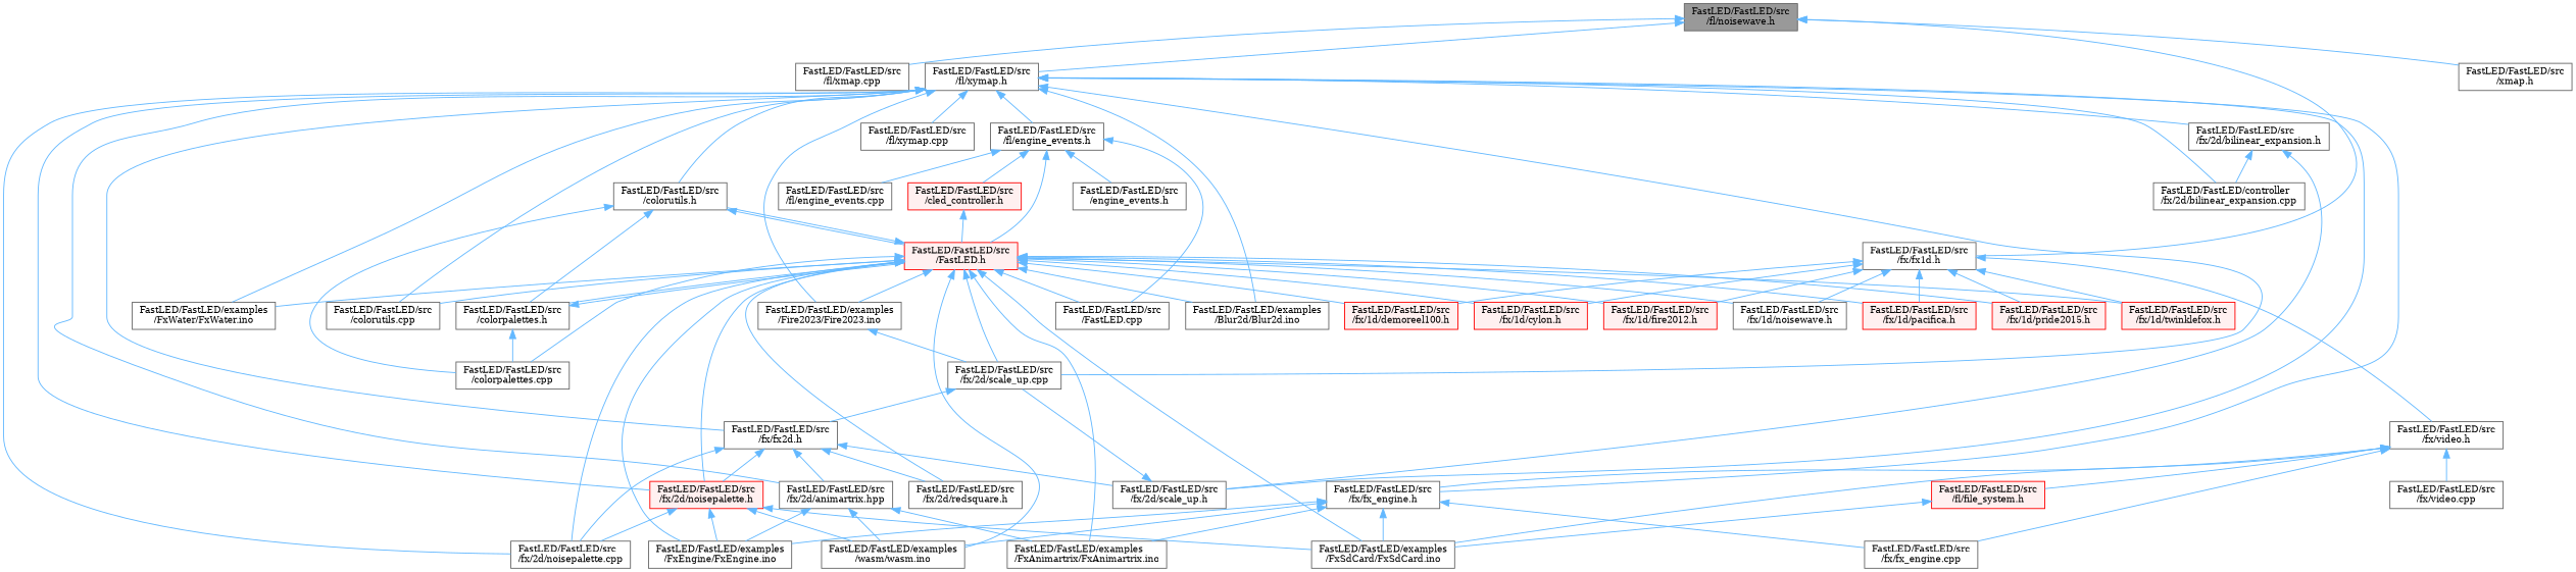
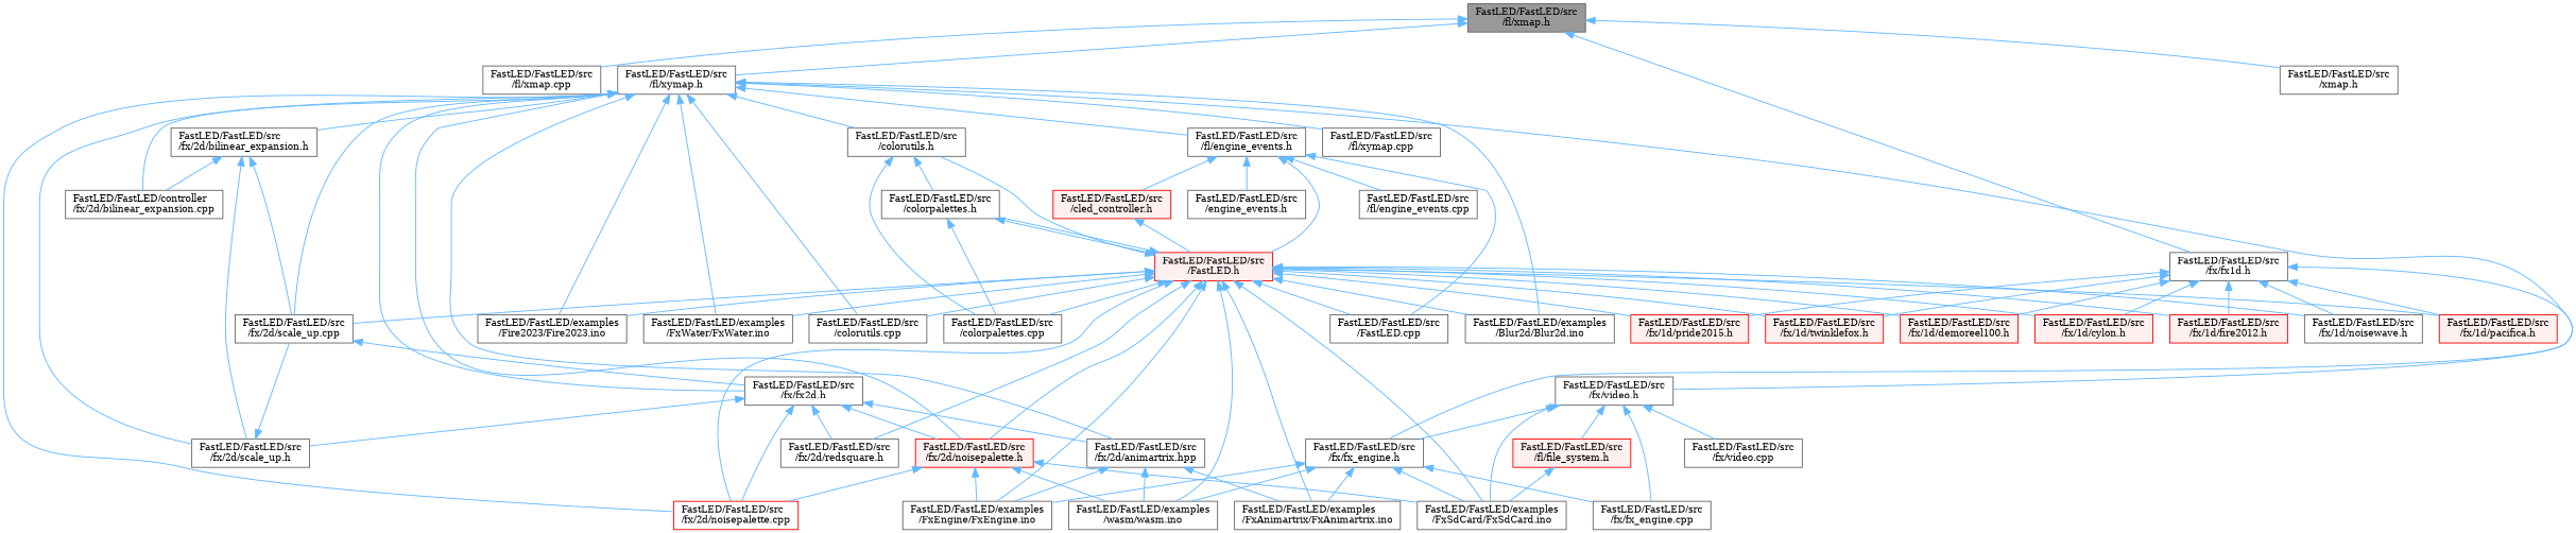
  digraph {
    fontname="DejaVu Serif"
    node [color=grey40 fillcolor=white fontname="DejaVu Serif" fontsize=10 shape=box style=filled]
    edge [color=steelblue1 dir=back fontname="DejaVu Serif" fontsize=10 labelfontname=Helvetica labelfontsize=10 style=solid]
-   n1 [color=gray40 fillcolor=grey60 fontcolor=black height=0.2 label="FastLED/FastLED/src\l/fl/noisewave.h" width=0.4]
+   n1 [color=gray40 fillcolor=grey60 fontcolor=black height=0.2 label="FastLED/FastLED/src\l/fl/xmap.h" width=0.4]
    n2 [height=0.2 label="FastLED/FastLED/src\l/fl/xmap.cpp" width=0.4]
    n3 [height=0.2 label="FastLED/FastLED/src\l/fl/xymap.h" width=0.4]
    n4 [height=0.2 label="FastLED/FastLED/src\l/fx/fx1d.h" width=0.4]
    n5 [height=0.2 label="FastLED/FastLED/src\l/xmap.h" width=0.4]
    n6 [height=0.2 label="FastLED/FastLED/examples\l/Blur2d/Blur2d.ino" width=0.4]
    n7 [height=0.2 label="FastLED/FastLED/examples\l/Fire2023/Fire2023.ino" width=0.4]
    n8 [height=0.2 label="FastLED/FastLED/examples\l/FxWater/FxWater.ino" width=0.4]
    n9 [height=0.2 label="FastLED/FastLED/src\l/colorutils.cpp" width=0.4]
    n10 [height=0.2 label="FastLED/FastLED/src\l/colorutils.h" width=0.4]
-   n11 [height=0.2 label="FastLED/FastLED/src\l/fx/2d/noisepalette.cpp" width=0.4]
+   n11 [color=red height=0.2 label="FastLED/FastLED/src\l/fx/2d/noisepalette.cpp" width=0.4]
    n12 [color=red fillcolor="#FFF0F0" height=0.2 label="FastLED/FastLED/src\l/fx/2d/noisepalette.h" width=0.4]
    n13 [height=0.2 label="FastLED/FastLED/src\l/fx/2d/scale_up.cpp" width=0.4]
    n14 [height=0.2 label="FastLED/FastLED/src\l/fl/engine_events.h" width=0.4]
    n15 [height=0.2 label="FastLED/FastLED/src\l/fl/xymap.cpp" width=0.4]
    n16 [height=0.2 label="FastLED/FastLED/src\l/fx/2d/animartrix.hpp" width=0.4]
    n17 [height=0.2 label="FastLED/FastLED/controller\l/fx/2d/bilinear_expansion.cpp" width=0.4]
    n18 [height=0.2 label="FastLED/FastLED/src\l/fx/2d/bilinear_expansion.h" width=0.4]
    n19 [height=0.2 label="FastLED/FastLED/src\l/fx/2d/scale_up.h" width=0.4]
    n20 [height=0.2 label="FastLED/FastLED/src\l/fx/fx2d.h" width=0.4]
    n21 [height=0.2 label="FastLED/FastLED/src\l/fx/fx_engine.h" width=0.4]
    n22 [color=red fillcolor="#FFF0F0" height=0.2 label="FastLED/FastLED/src\l/fx/1d/cylon.h" width=0.4]
    n23 [color=red fillcolor="#FFF0F0" height=0.2 label="FastLED/FastLED/src\l/fx/1d/demoreel100.h" width=0.4]
    n24 [color=red fillcolor="#FFF0F0" height=0.2 label="FastLED/FastLED/src\l/fx/1d/fire2012.h" width=0.4]
    n25 [height=0.2 label="FastLED/FastLED/src\l/fx/1d/noisewave.h" width=0.4]
    n26 [color=red fillcolor="#FFF0F0" height=0.2 label="FastLED/FastLED/src\l/fx/1d/pacifica.h" width=0.4]
    n27 [color=red fillcolor="#FFF0F0" height=0.2 label="FastLED/FastLED/src\l/fx/1d/pride2015.h" width=0.4]
    n28 [color=red fillcolor="#FFF0F0" height=0.2 label="FastLED/FastLED/src\l/fx/1d/twinklefox.h" width=0.4]
    n29 [height=0.2 label="FastLED/FastLED/src\l/fx/video.h" width=0.4]
    n30 [color=red fillcolor="#FFF0F0" height=0.2 label="FastLED/FastLED/src\l/FastLED.h" width=0.4]
    n31 [height=0.2 label="FastLED/FastLED/src\l/colorpalettes.cpp" width=0.4]
    n32 [height=0.2 label="FastLED/FastLED/src\l/colorpalettes.h" width=0.4]
    n33 [height=0.2 label="FastLED/FastLED/examples\l/FxEngine/FxEngine.ino" width=0.4]
    n34 [height=0.2 label="FastLED/FastLED/examples\l/FxSdCard/FxSdCard.ino" width=0.4]
    n35 [height=0.2 label="FastLED/FastLED/examples\l/wasm/wasm.ino" width=0.4]
    n36 [height=0.2 label="FastLED/FastLED/src\l/FastLED.cpp" width=0.4]
    n37 [color=red fillcolor="#FFF0F0" height=0.2 label="FastLED/FastLED/src\l/cled_controller.h" width=0.4]
    n38 [height=0.2 label="FastLED/FastLED/src\l/engine_events.h" width=0.4]
    n39 [height=0.2 label="FastLED/FastLED/src\l/fl/engine_events.cpp" width=0.4]
    n40 [height=0.2 label="FastLED/FastLED/examples\l/FxAnimartrix/FxAnimartrix.ino" width=0.4]
    n41 [height=0.2 label="FastLED/FastLED/src\l/fx/2d/redsquare.h" width=0.4]
    n42 [height=0.2 label="FastLED/FastLED/src\l/fx/fx_engine.cpp" width=0.4]
    n43 [color=red fillcolor="#FFF0F0" height=0.2 label="FastLED/FastLED/src\l/fl/file_system.h" width=0.4]
    n44 [height=0.2 label="FastLED/FastLED/src\l/fx/video.cpp" width=0.4]
    n1 -> n2
    n1 -> n3
    n1 -> n4
    n1 -> n5
    n3 -> n6
    n3 -> n7
    n3 -> n8
    n3 -> n9
    n3 -> n10
    n3 -> n11
    n3 -> n12
    n3 -> n13
    n3 -> n14
    n3 -> n15
    n3 -> n16
    n3 -> n17
    n3 -> n18
    n3 -> n19
    n3 -> n20
    n3 -> n21
    n4 -> n22
    n4 -> n23
    n4 -> n24
    n4 -> n25
    n4 -> n26
    n4 -> n27
    n4 -> n28
    n4 -> n29
-   n10 -> n30
    n10 -> n31
    n10 -> n32
    n12 -> n11
    n12 -> n33
    n12 -> n34
    n12 -> n35
    n13 -> n20
    n14 -> n30
    n14 -> n36
    n14 -> n37
    n14 -> n38
    n14 -> n39
    n16 -> n33
    n16 -> n35
    n16 -> n40
-   n7 -> n13
+   n18 -> n13
    n18 -> n17
    n18 -> n19
    n19 -> n13
    n20 -> n11
    n20 -> n12
    n20 -> n16
    n20 -> n19
    n20 -> n41
    n21 -> n33
    n21 -> n34
    n21 -> n35
    n21 -> n40
    n21 -> n42
    n29 -> n21
    n29 -> n34
    n29 -> n42
    n29 -> n43
    n29 -> n44
    n30 -> n6
    n30 -> n7
    n30 -> n8
    n30 -> n9
    n30 -> n10
    n30 -> n11
    n30 -> n12
    n30 -> n13
    n30 -> n22
    n30 -> n23
    n30 -> n24
    n30 -> n25
    n30 -> n26
    n30 -> n27
    n30 -> n28
    n30 -> n31
    n30 -> n32
    n30 -> n33
    n30 -> n34
    n30 -> n35
    n30 -> n36
    n30 -> n40
    n30 -> n41
    n32 -> n30
    n32 -> n31
    n37 -> n30
    n43 -> n34
  }
